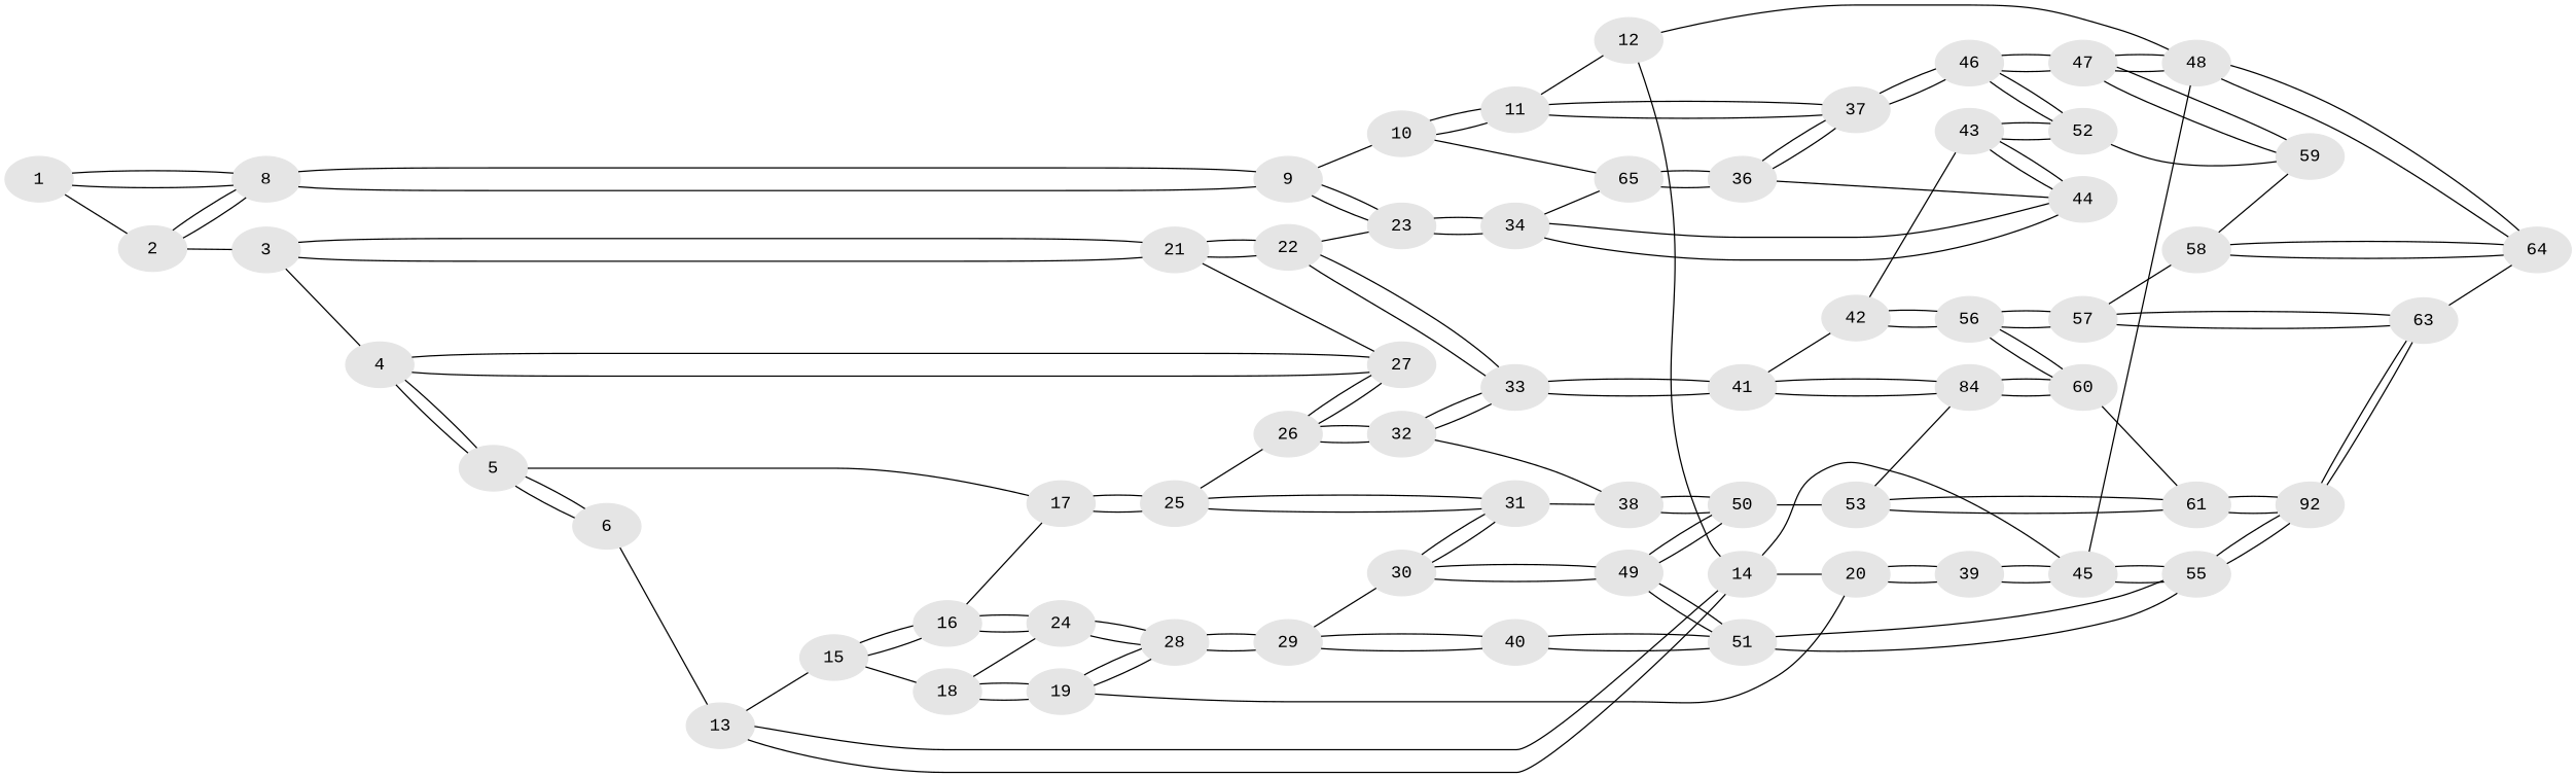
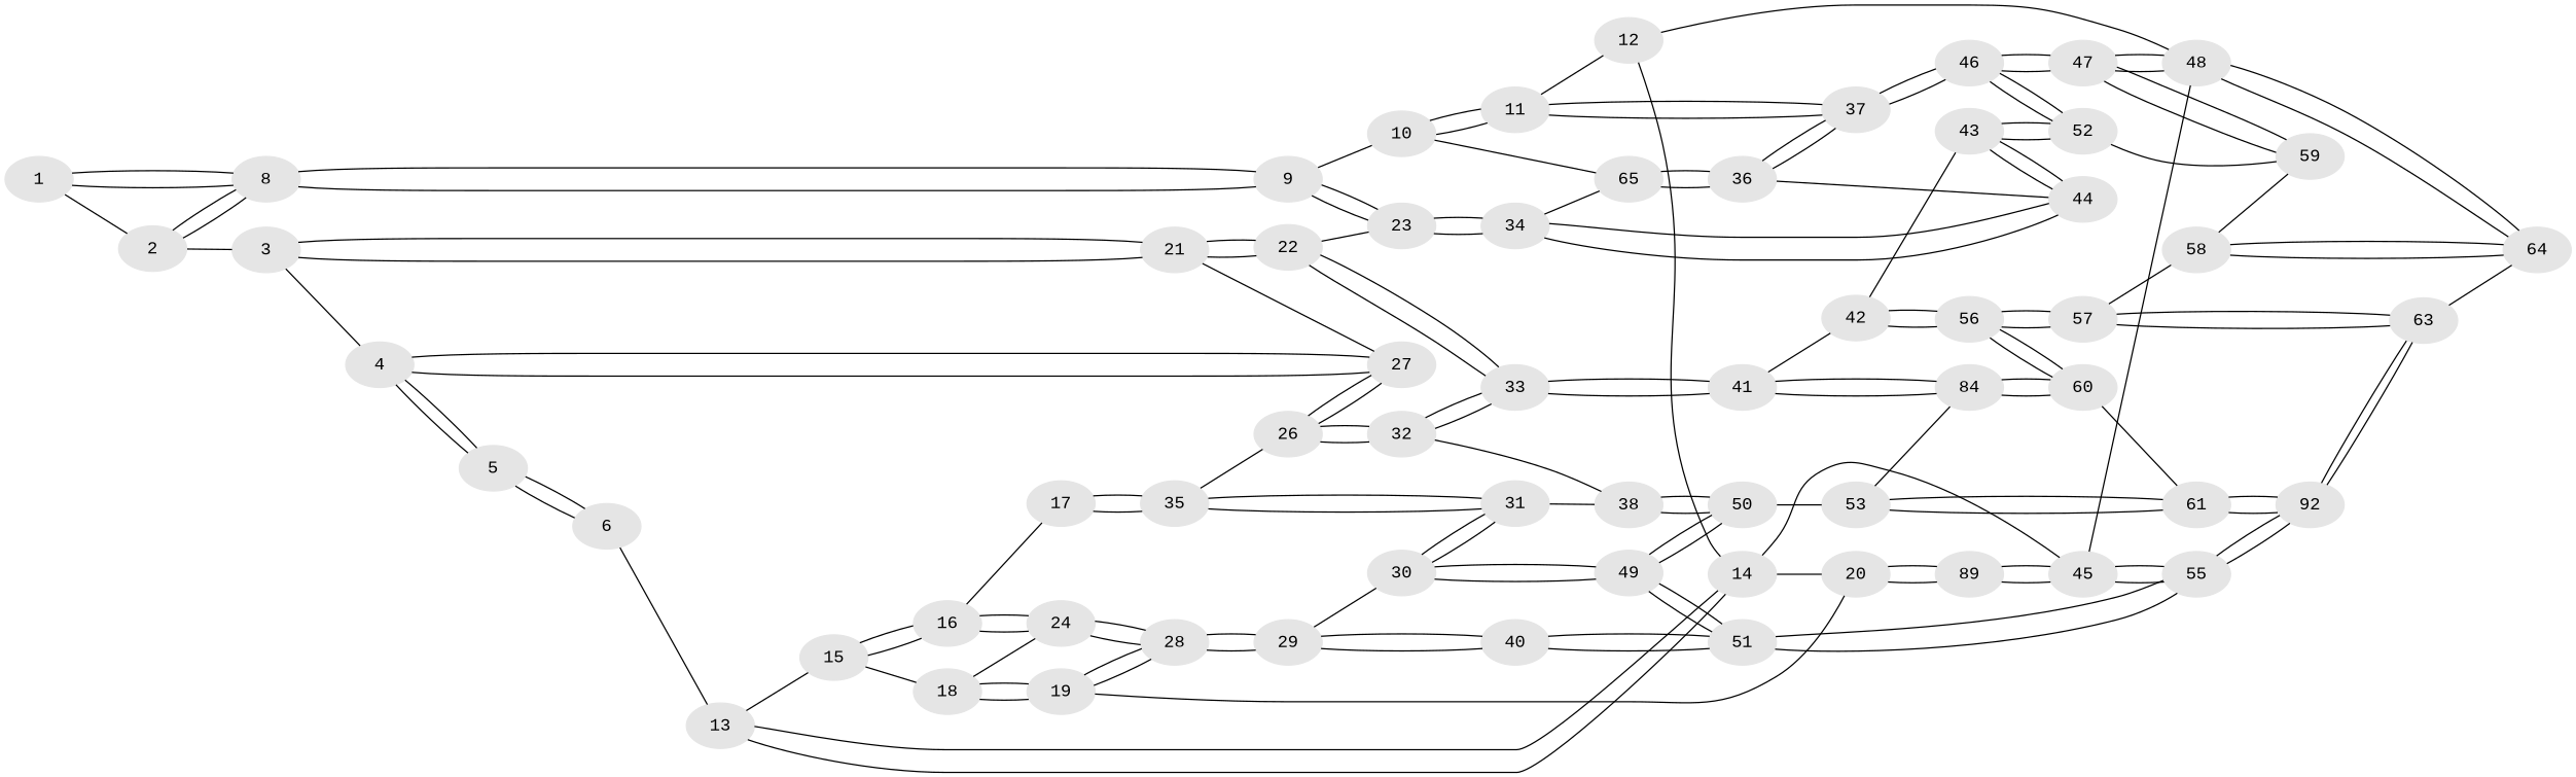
  graph {
    fontname="Liberation Mono"
    rankdir=LR
    node [color=gray90 fontname="Liberation Mono" style=filled]
    edge [fontname="Liberation Mono"]
    1
    2
    8
    3
    9
    4
    21
    5
    27
    22
    6
    17
    13
-   25
+   25 [label=35]
    14
    15
    12
    48
    10
    23
    11
    n22 [label=65]
    34
    37
    36
    46
    20
    45
    64
    16
    18
-   39
+   39 [label=89]
    55
    24
    19
    28
    26
    31
    29
    33
    41
    44
    32
    38
    30
    40
    49
    51
    50
    42
    n51 [label=84]
    52
    47
    53
    43
    56
    60
    57
    59
    n60 [label=92]
    61
    63
    58
    1 -- 2
    1 -- 8
    1 -- 8
    2 -- 8
    2 -- 8
    2 -- 3
    8 -- 9
    8 -- 9
    3 -- 4
    3 -- 21
    3 -- 21
    9 -- 10
    9 -- 23
    9 -- 23
    4 -- 5
    4 -- 5
    4 -- 27
    4 -- 27
    21 -- 27
    21 -- 22
    21 -- 22
    5 -- 6
    5 -- 6
-   5 -- 17
    22 -- 23
    22 -- 33
    22 -- 33
    6 -- 13
    17 -- 25
    17 -- 25
    13 -- 14
    13 -- 14
    13 -- 15
    25 -- 26
    25 -- 31
    25 -- 31
    14 -- 20
    14 -- 45
    15 -- 16
    15 -- 16
    15 -- 18
    12 -- 14
    12 -- 48
    48 -- 64
    48 -- 64
    10 -- 11
    10 -- 11
    10 -- n22
    23 -- 34
    23 -- 34
    11 -- 12
    11 -- 37
    11 -- 37
    n22 -- 36
    n22 -- 36
    34 -- n22
    34 -- 44
    34 -- 44
    37 -- 46
    37 -- 46
    36 -- 37
    36 -- 37
    36 -- 44
    46 -- 52
    46 -- 52
    46 -- 47
    46 -- 47
    20 -- 39
    20 -- 39
    45 -- 48
    45 -- 55
    45 -- 55
    16 -- 17
    16 -- 24
    16 -- 24
    18 -- 24
    18 -- 19
    18 -- 19
    39 -- 45
    39 -- 45
    55 -- n60
    55 -- n60
    24 -- 28
    24 -- 28
    19 -- 20
    19 -- 28
    19 -- 28
    28 -- 29
    28 -- 29
    26 -- 27
    26 -- 27
    26 -- 32
    26 -- 32
    31 -- 38
    29 -- 30
    29 -- 40
    29 -- 40
    33 -- 41
    33 -- 41
    41 -- 42
    41 -- n51
    41 -- n51
    32 -- 33
    32 -- 33
    32 -- 38
    38 -- 50
    38 -- 50
    30 -- 31
    30 -- 31
    30 -- 49
    30 -- 49
    40 -- 51
    40 -- 51
    49 -- 51
    49 -- 51
    49 -- 50
    49 -- 50
    51 -- 55
    51 -- 55
    50 -- 53
    42 -- 43
    42 -- 56
    42 -- 56
    n51 -- 60
    n51 -- 60
    52 -- 59
    47 -- 48
    47 -- 48
    47 -- 59
    47 -- 59
    53 -- n51
    53 -- 61
    53 -- 61
    43 -- 44
    43 -- 44
    43 -- 52
    43 -- 52
    56 -- 60
    56 -- 60
    56 -- 57
    56 -- 57
    60 -- 61
    57 -- 63
    57 -- 63
    57 -- 58
    n60 -- 63
    n60 -- 63
    61 -- n60
    61 -- n60
    63 -- 64
    58 -- 64
    58 -- 64
    58 -- 59
  }
